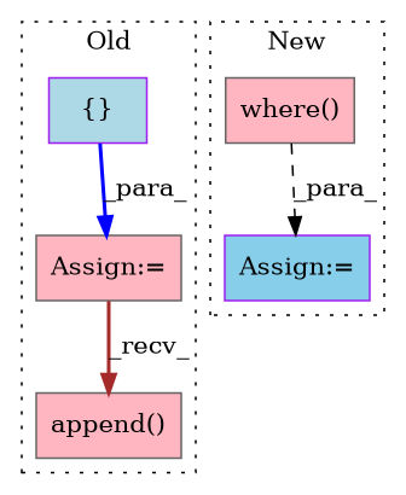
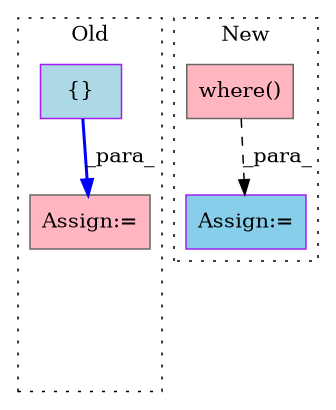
  digraph {
    node [a=75 shape=box style=filled fillcolor=lightpink color=gray40]
    edge [style=bold]
-   n1 [l="15,1" label="append()" s="13005,13021"]
    n2 [a=59 l="2,1" label="{}" s="12917,12917" fillcolor=lightblue color=purple]
    n3 [a=68 l=1 label="Assign:=" s=12916]
    n4 [l="9,1" label="where()" s="13207,13231"]
    n5 [a=68 l=3 label="Assign:=" s=13366 fillcolor=skyblue color=purple]
    subgraph cluster_1 {
      label=Old
      style=dotted
-     n1
      n2
      n3
    }
    subgraph cluster_2 {
      label=New
      style=dotted
      n4
      n5
    }
    n2 -> n3 [label=_para_ color=blue]
-   n3 -> n1 [label=_recv_ color=brown]
    n4 -> n5 [label=_para_ color=black style=dashed]
  }
